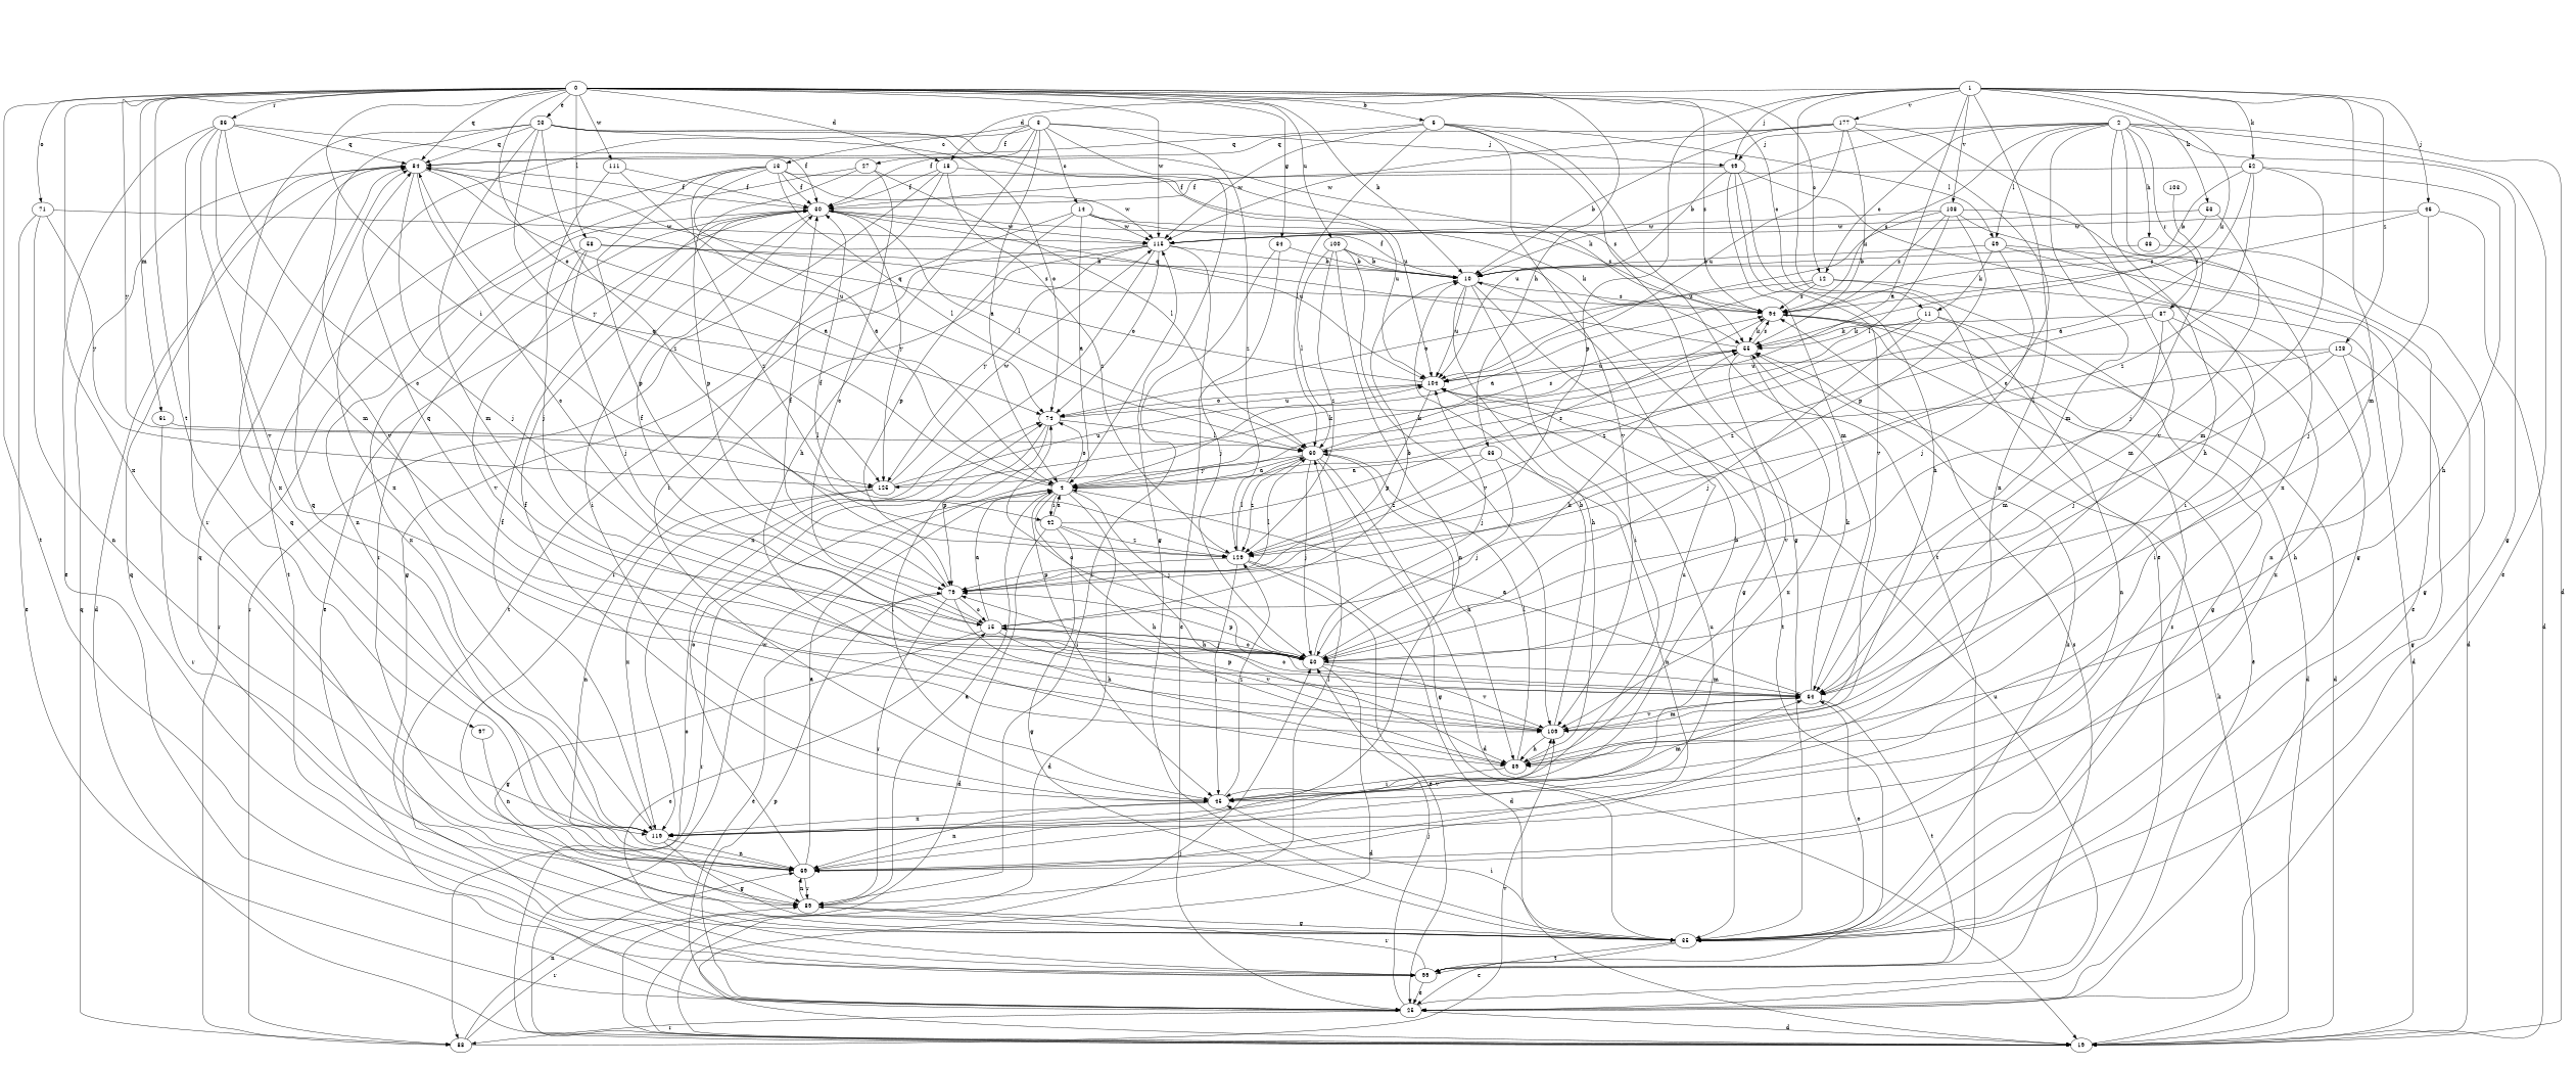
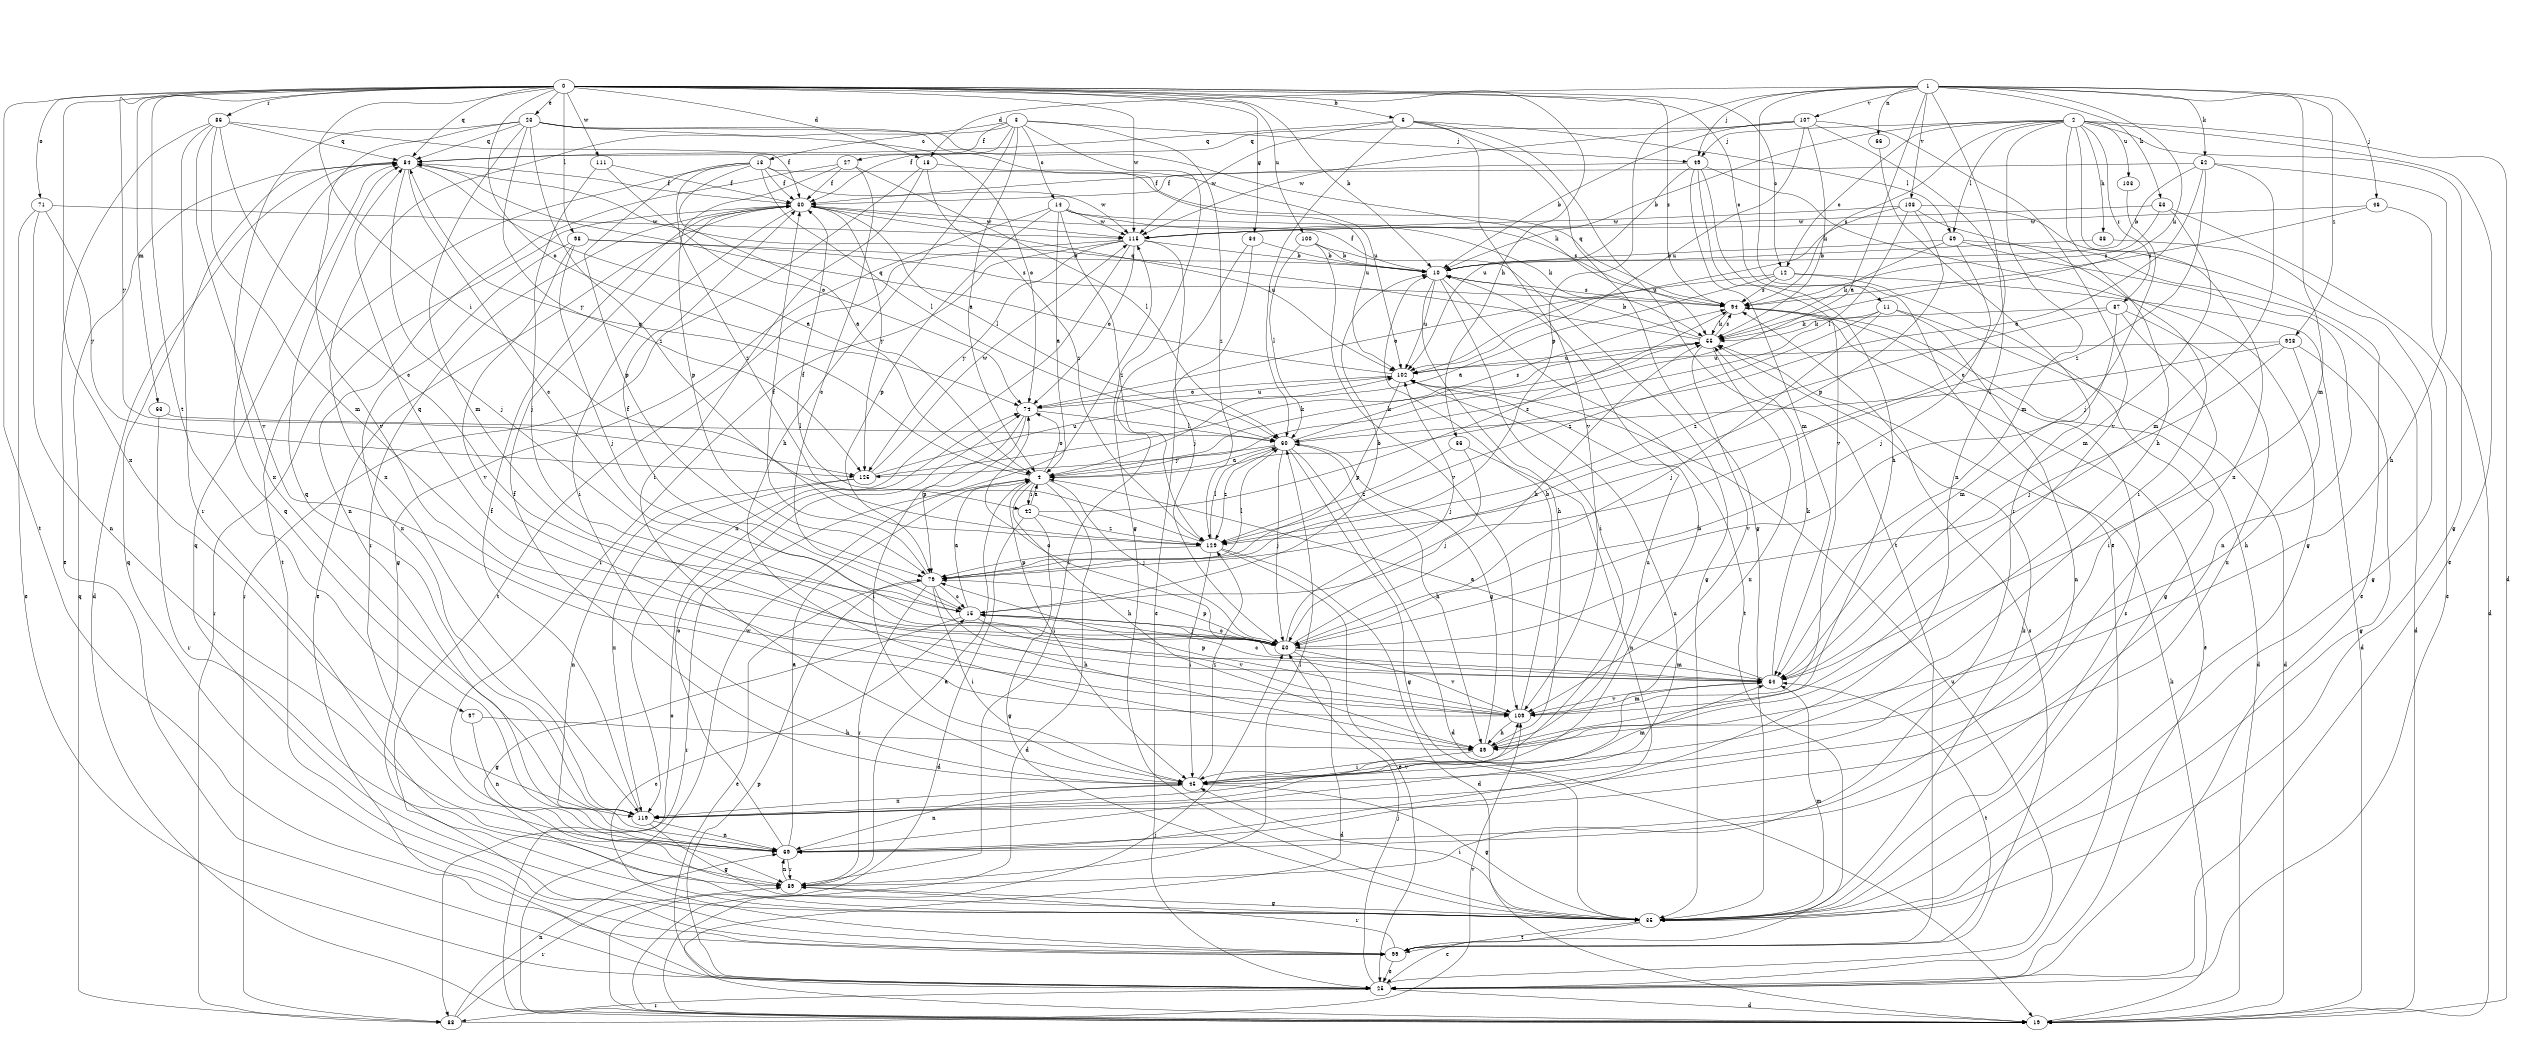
  strict digraph {
    0
    6
    10
    11
    12
    18
    23
    34
    36
    42
-   58
-   63 [label=61]
+   58 [label=98]
+   63
    71
    74
    84
    86
    94
    97
    99
    100
    111
    115
    119
    125
    35
    59
    60
    109
    39
    30
    45
-   104
+   104 [label=102]
    55
    69
    19
    129
    50
    4
    88
    64
    25
    89
    79
    15
    1
    46
    49
    52
    53
-   107 [label=177]
+   66
+   107
    108
-   128
+   128 [label=928]
    103
    2
    38
    87
    3
    13
    14
    27
    0 -> 6 [label=b]
    0 -> 10 [label=b]
    0 -> 11 [label=c]
    0 -> 12 [label=c]
    0 -> 18 [label=d]
    0 -> 23 [label=e]
    0 -> 34 [label=g]
    0 -> 36 [label=h]
    0 -> 42 [label=i]
    0 -> 58 [label=l]
    0 -> 63 [label=m]
    0 -> 71 [label=o]
    0 -> 74 [label=o]
    0 -> 84 [label=q]
    0 -> 86 [label=r]
    0 -> 94 [label=s]
    0 -> 97 [label=t]
    0 -> 99 [label=t]
    0 -> 100 [label=u]
    0 -> 111 [label=w]
    0 -> 115 [label=w]
    0 -> 119 [label=x]
    0 -> 125 [label=y]
    6 -> 84 [label=q]
    6 -> 99 [label=t]
    6 -> 115 [label=w]
    6 -> 35 [label=g]
    6 -> 59 [label=l]
    6 -> 60 [label=l]
    6 -> 109 [label=v]
    10 -> 94 [label=s]
    10 -> 99 [label=t]
    10 -> 39 [label=h]
    10 -> 30 [label=f]
    10 -> 45 [label=i]
    10 -> 104 [label=u]
    11 -> 55 [label=k]
    11 -> 69 [label=n]
    11 -> 19 [label=d]
    11 -> 129 [label=z]
    11 -> 50 [label=j]
    12 -> 74 [label=o]
    12 -> 94 [label=s]
    12 -> 35 [label=g]
    12 -> 19 [label=d]
    12 -> 4 [label=a]
-   18 -> 30 [label=f]
+   27 -> 30 [label=f]
    18 -> 45 [label=i]
    18 -> 104 [label=u]
    18 -> 129 [label=z]
    18 -> 88 [label=r]
    23 -> 74 [label=o]
    23 -> 84 [label=q]
    23 -> 119 [label=x]
    23 -> 125 [label=y]
    23 -> 109 [label=v]
    23 -> 104 [label=u]
    23 -> 55 [label=k]
    23 -> 129 [label=z]
    23 -> 64 [label=m]
    34 -> 10 [label=b]
    34 -> 25 [label=e]
    34 -> 89 [label=r]
    36 -> 69 [label=n]
    36 -> 129 [label=z]
    36 -> 50 [label=j]
-   36 -> 4 [label=a]
    42 -> 94 [label=s]
    42 -> 35 [label=g]
    42 -> 19 [label=d]
    42 -> 129 [label=z]
    42 -> 4 [label=a]
    58 -> 10 [label=b]
    58 -> 94 [label=s]
    58 -> 119 [label=x]
    58 -> 109 [label=v]
    58 -> 50 [label=j]
    63 -> 60 [label=l]
    63 -> 89 [label=r]
    71 -> 115 [label=w]
    71 -> 125 [label=y]
    71 -> 69 [label=n]
    71 -> 25 [label=e]
    74 -> 60 [label=l]
    74 -> 45 [label=i]
    74 -> 104 [label=u]
    74 -> 79 [label=p]
    84 -> 30 [label=f]
    84 -> 19 [label=d]
    84 -> 50 [label=j]
    84 -> 4 [label=a]
    84 -> 15 [label=c]
    86 -> 84 [label=q]
    86 -> 109 [label=v]
    86 -> 30 [label=f]
    86 -> 64 [label=m]
    86 -> 25 [label=e]
    86 -> 89 [label=r]
    86 -> 15 [label=c]
    94 -> 55 [label=k]
    94 -> 19 [label=d]
    94 -> 25 [label=e]
-   42 -> 39 [label=h]
+   97 -> 39 [label=h]
    97 -> 69 [label=n]
    99 -> 84 [label=q]
    99 -> 94 [label=s]
    99 -> 25 [label=e]
    99 -> 89 [label=r]
    99 -> 15 [label=c]
    100 -> 10 [label=b]
    100 -> 35 [label=g]
    100 -> 60 [label=l]
    100 -> 109 [label=v]
-   100 -> 69 [label=n]
-   100 -> 129 [label=z]
-   111 -> 74 [label=u]
+   14 -> 129 [label=z]
+   111 -> 74 [label=o]
    111 -> 30 [label=f]
    111 -> 50 [label=j]
    115 -> 10 [label=b]
    115 -> 74 [label=o]
    115 -> 99 [label=t]
    115 -> 119 [label=x]
    115 -> 125 [label=y]
    115 -> 50 [label=j]
    115 -> 89 [label=r]
    119 -> 84 [label=q]
    119 -> 35 [label=g]
    119 -> 109 [label=v]
    119 -> 30 [label=f]
    119 -> 69 [label=n]
    125 -> 115 [label=w]
    125 -> 119 [label=x]
    125 -> 104 [label=u]
    125 -> 55 [label=k]
    125 -> 69 [label=n]
    35 -> 84 [label=q]
    35 -> 94 [label=s]
    35 -> 99 [label=t]
    35 -> 45 [label=i]
    35 -> 55 [label=k]
-   35 -> 64 [label=o]
+   35 -> 64 [label=m]
    35 -> 25 [label=e]
    59 -> 10 [label=b]
-   59 -> 11 [label=k]
+   59 -> 55 [label=k]
    59 -> 69 [label=n]
    59 -> 19 [label=d]
    59 -> 50 [label=j]
    60 -> 94 [label=s]
    60 -> 125 [label=y]
    60 -> 35 [label=g]
    60 -> 39 [label=h]
    60 -> 19 [label=d]
    60 -> 129 [label=z]
    60 -> 50 [label=j]
    60 -> 4 [label=a]
    109 -> 10 [label=b]
    109 -> 39 [label=h]
    109 -> 64 [label=m]
    109 -> 79 [label=p]
-   39 -> 60 [label=l]
+   39 -> 60 [label=g]
    39 -> 45 [label=i]
    39 -> 104 [label=u]
    30 -> 115 [label=w]
    30 -> 125 [label=y]
    30 -> 60 [label=l]
    30 -> 45 [label=i]
    30 -> 104 [label=u]
    30 -> 88 [label=r]
    30 -> 25 [label=e]
    30 -> 89 [label=r]
    45 -> 10 [label=b]
    45 -> 119 [label=x]
+   45 -> 35 [label=g]
    45 -> 30 [label=f]
    45 -> 69 [label=n]
    45 -> 129 [label=z]
    45 -> 64 [label=m]
    104 -> 74 [label=o]
    104 -> 84 [label=q]
    104 -> 79 [label=p]
+   55 -> 10 [label=b]
    55 -> 84 [label=q]
    55 -> 94 [label=s]
    55 -> 119 [label=x]
    55 -> 109 [label=v]
    55 -> 104 [label=u]
    69 -> 74 [label=o]
    69 -> 84 [label=q]
    69 -> 104 [label=u]
    69 -> 4 [label=a]
    69 -> 89 [label=r]
    19 -> 74 [label=o]
    19 -> 115 [label=w]
    19 -> 55 [label=k]
    19 -> 50 [label=j]
    129 -> 60 [label=l]
    129 -> 30 [label=f]
    129 -> 45 [label=i]
    129 -> 19 [label=d]
    129 -> 25 [label=e]
    129 -> 79 [label=p]
    50 -> 84 [label=q]
    50 -> 109 [label=v]
    50 -> 104 [label=j]
    50 -> 55 [label=k]
    50 -> 19 [label=d]
    50 -> 64 [label=m]
    50 -> 79 [label=p]
    50 -> 15 [label=c]
    4 -> 42 [label=i]
    4 -> 74 [label=o]
    4 -> 84 [label=q]
    4 -> 39 [label=h]
    4 -> 45 [label=i]
    4 -> 55 [label=k]
    4 -> 19 [label=d]
    4 -> 50 [label=j]
    4 -> 88 [label=r]
    88 -> 84 [label=q]
    88 -> 109 [label=v]
    88 -> 69 [label=n]
    88 -> 89 [label=r]
    64 -> 74 [label=o]
-   64 -> 99 [label=t]
+   99 -> 64 [label=t]
    64 -> 109 [label=v]
    64 -> 55 [label=k]
    64 -> 4 [label=a]
    64 -> 15 [label=c]
    25 -> 104 [label=u]
    25 -> 19 [label=d]
    25 -> 50 [label=j]
    25 -> 88 [label=r]
    25 -> 79 [label=p]
    89 -> 35 [label=g]
    89 -> 60 [label=l]
    89 -> 69 [label=n]
    89 -> 4 [label=a]
    79 -> 60 [label=l]
    79 -> 39 [label=h]
    79 -> 30 [label=f]
+   79 -> 45 [label=i]
    79 -> 25 [label=e]
    79 -> 89 [label=r]
    79 -> 15 [label=c]
    15 -> 10 [label=b]
    15 -> 35 [label=g]
    15 -> 109 [label=v]
    15 -> 30 [label=f]
    15 -> 50 [label=j]
    15 -> 4 [label=a]
    1 -> 18 [label=d]
    1 -> 55 [label=k]
    1 -> 69 [label=n]
    1 -> 4 [label=a]
    1 -> 64 [label=m]
    1 -> 25 [label=e]
    1 -> 79 [label=p]
    1 -> 46 [label=j]
    1 -> 49 [label=j]
    1 -> 52 [label=k]
    1 -> 53 [label=k]
+   1 -> 66 [label=n]
    1 -> 107 [label=v]
    1 -> 108 [label=v]
    1 -> 128 [label=z]
    46 -> 94 [label=s]
    46 -> 115 [label=w]
    46 -> 19 [label=d]
-   46 -> 50 [label=j]
    49 -> 35 [label=g]
    49 -> 109 [label=v]
    49 -> 39 [label=h]
    49 -> 30 [label=f]
    49 -> 104 [label=u]
    49 -> 64 [label=m]
    52 -> 10 [label=b]
    52 -> 39 [label=h]
    52 -> 30 [label=f]
    52 -> 129 [label=z]
    52 -> 4 [label=a]
    52 -> 64 [label=m]
    53 -> 94 [label=s]
    53 -> 115 [label=w]
    53 -> 64 [label=m]
+   53 -> 25 [label=e]
+   66 -> 89 [label=r]
    107 -> 10 [label=b]
    107 -> 84 [label=q]
    107 -> 115 [label=w]
    107 -> 109 [label=v]
    107 -> 104 [label=u]
    107 -> 55 [label=k]
    107 -> 15 [label=c]
-   108 -> 94 [label=s]
    108 -> 115 [label=w]
    108 -> 60 [label=l]
    108 -> 45 [label=i]
    108 -> 104 [label=u]
    108 -> 25 [label=e]
    108 -> 79 [label=p]
    128 -> 35 [label=g]
    128 -> 60 [label=l]
    128 -> 39 [label=h]
    128 -> 104 [label=u]
    128 -> 50 [label=j]
    103 -> 50 [label=j]
    2 -> 10 [label=b]
    2 -> 12 [label=c]
    2 -> 94 [label=s]
    2 -> 119 [label=x]
    2 -> 35 [label=g]
    2 -> 59 [label=l]
    2 -> 39 [label=h]
    2 -> 19 [label=d]
    2 -> 64 [label=m]
    2 -> 25 [label=e]
    2 -> 49 [label=j]
+   2 -> 103 [label=u]
    2 -> 38 [label=h]
    2 -> 87 [label=r]
    38 -> 10 [label=b]
    38 -> 35 [label=g]
    87 -> 119 [label=x]
    87 -> 45 [label=i]
    87 -> 55 [label=k]
    87 -> 129 [label=z]
    87 -> 64 [label=m]
    3 -> 119 [label=x]
    3 -> 35 [label=g]
    3 -> 39 [label=h]
    3 -> 30 [label=f]
    3 -> 129 [label=z]
    3 -> 4 [label=a]
    3 -> 49 [label=j]
    3 -> 13 [label=c]
    3 -> 14 [label=c]
    3 -> 27 [label=f]
-   13 -> 94 [label=s]
+   13 -> 94 [label=q]
    13 -> 99 [label=t]
    13 -> 115 [label=w]
    13 -> 60 [label=l]
    13 -> 30 [label=f]
    13 -> 129 [label=z]
    13 -> 4 [label=a]
    13 -> 79 [label=p]
    14 -> 94 [label=s]
    14 -> 115 [label=w]
    14 -> 35 [label=g]
    14 -> 55 [label=k]
    14 -> 4 [label=a]
    14 -> 79 [label=p]
    27 -> 60 [label=l]
    27 -> 69 [label=n]
    27 -> 79 [label=p]
    27 -> 15 [label=c]
  }
